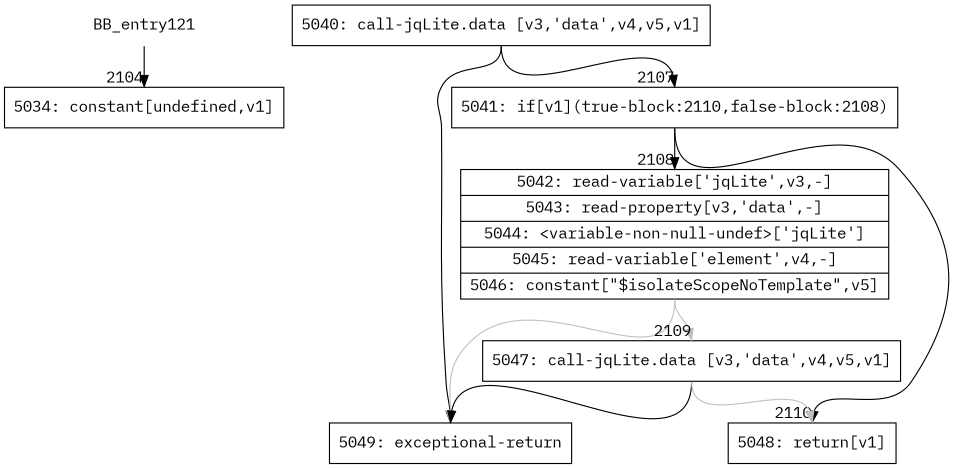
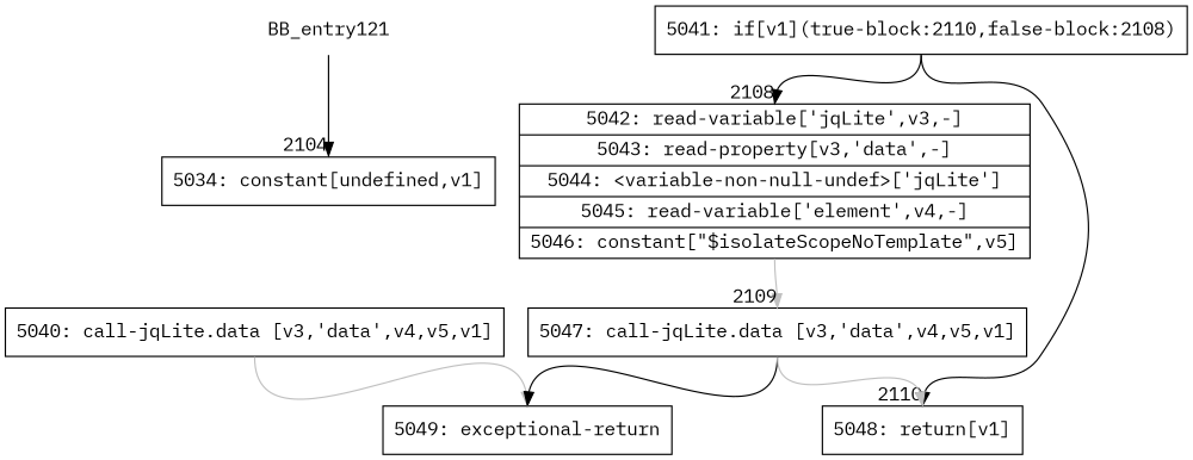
  digraph {
    fontname="IBM Plex Mono"
    rankdir=TD
    node [fontname="IBM Plex Mono" shape=record]
    edge [fontname="IBM Plex Mono" headport=n tailport=s]
    n1 [label=BB_entry121 shape=none]
    n2 [label="{5034: constant[undefined,v1]}"]
    n3 [label="{5040: call-jqLite.data [v3,'data',v4,v5,v1]}"]
    n4 [label="{5049: exceptional-return}"]
    n5 [label="{5041: if[v1](true-block:2110,false-block:2108)}"]
    n6 [label="{5048: return[v1]}"]
    n7 [label="{5042: read-variable['jqLite',v3,-]|5043: read-property[v3,'data',-]|5044: \<variable-non-null-undef\>['jqLite']|5045: read-variable['element',v4,-]|5046: constant[\"$isolateScopeNoTemplate\",v5]}"]
    n8 [label="{5047: call-jqLite.data [v3,'data',v4,v5,v1]}"]
    n1 -> n2 [headlabel="    2104"]
-   n3 -> n4 [color=black]
-   n3 -> n5 [headlabel="      2107"]
+   n3 -> n4 [color=gray]
    n5 -> n6 [headlabel="      2110"]
    n5 -> n7 [headlabel="      2108"]
-   n7 -> n4 [color=gray]
    n7 -> n8 [color=gray headlabel="      2109"]
    n8 -> n4 [color=black]
    n8 -> n6 [color=gray]
  }
